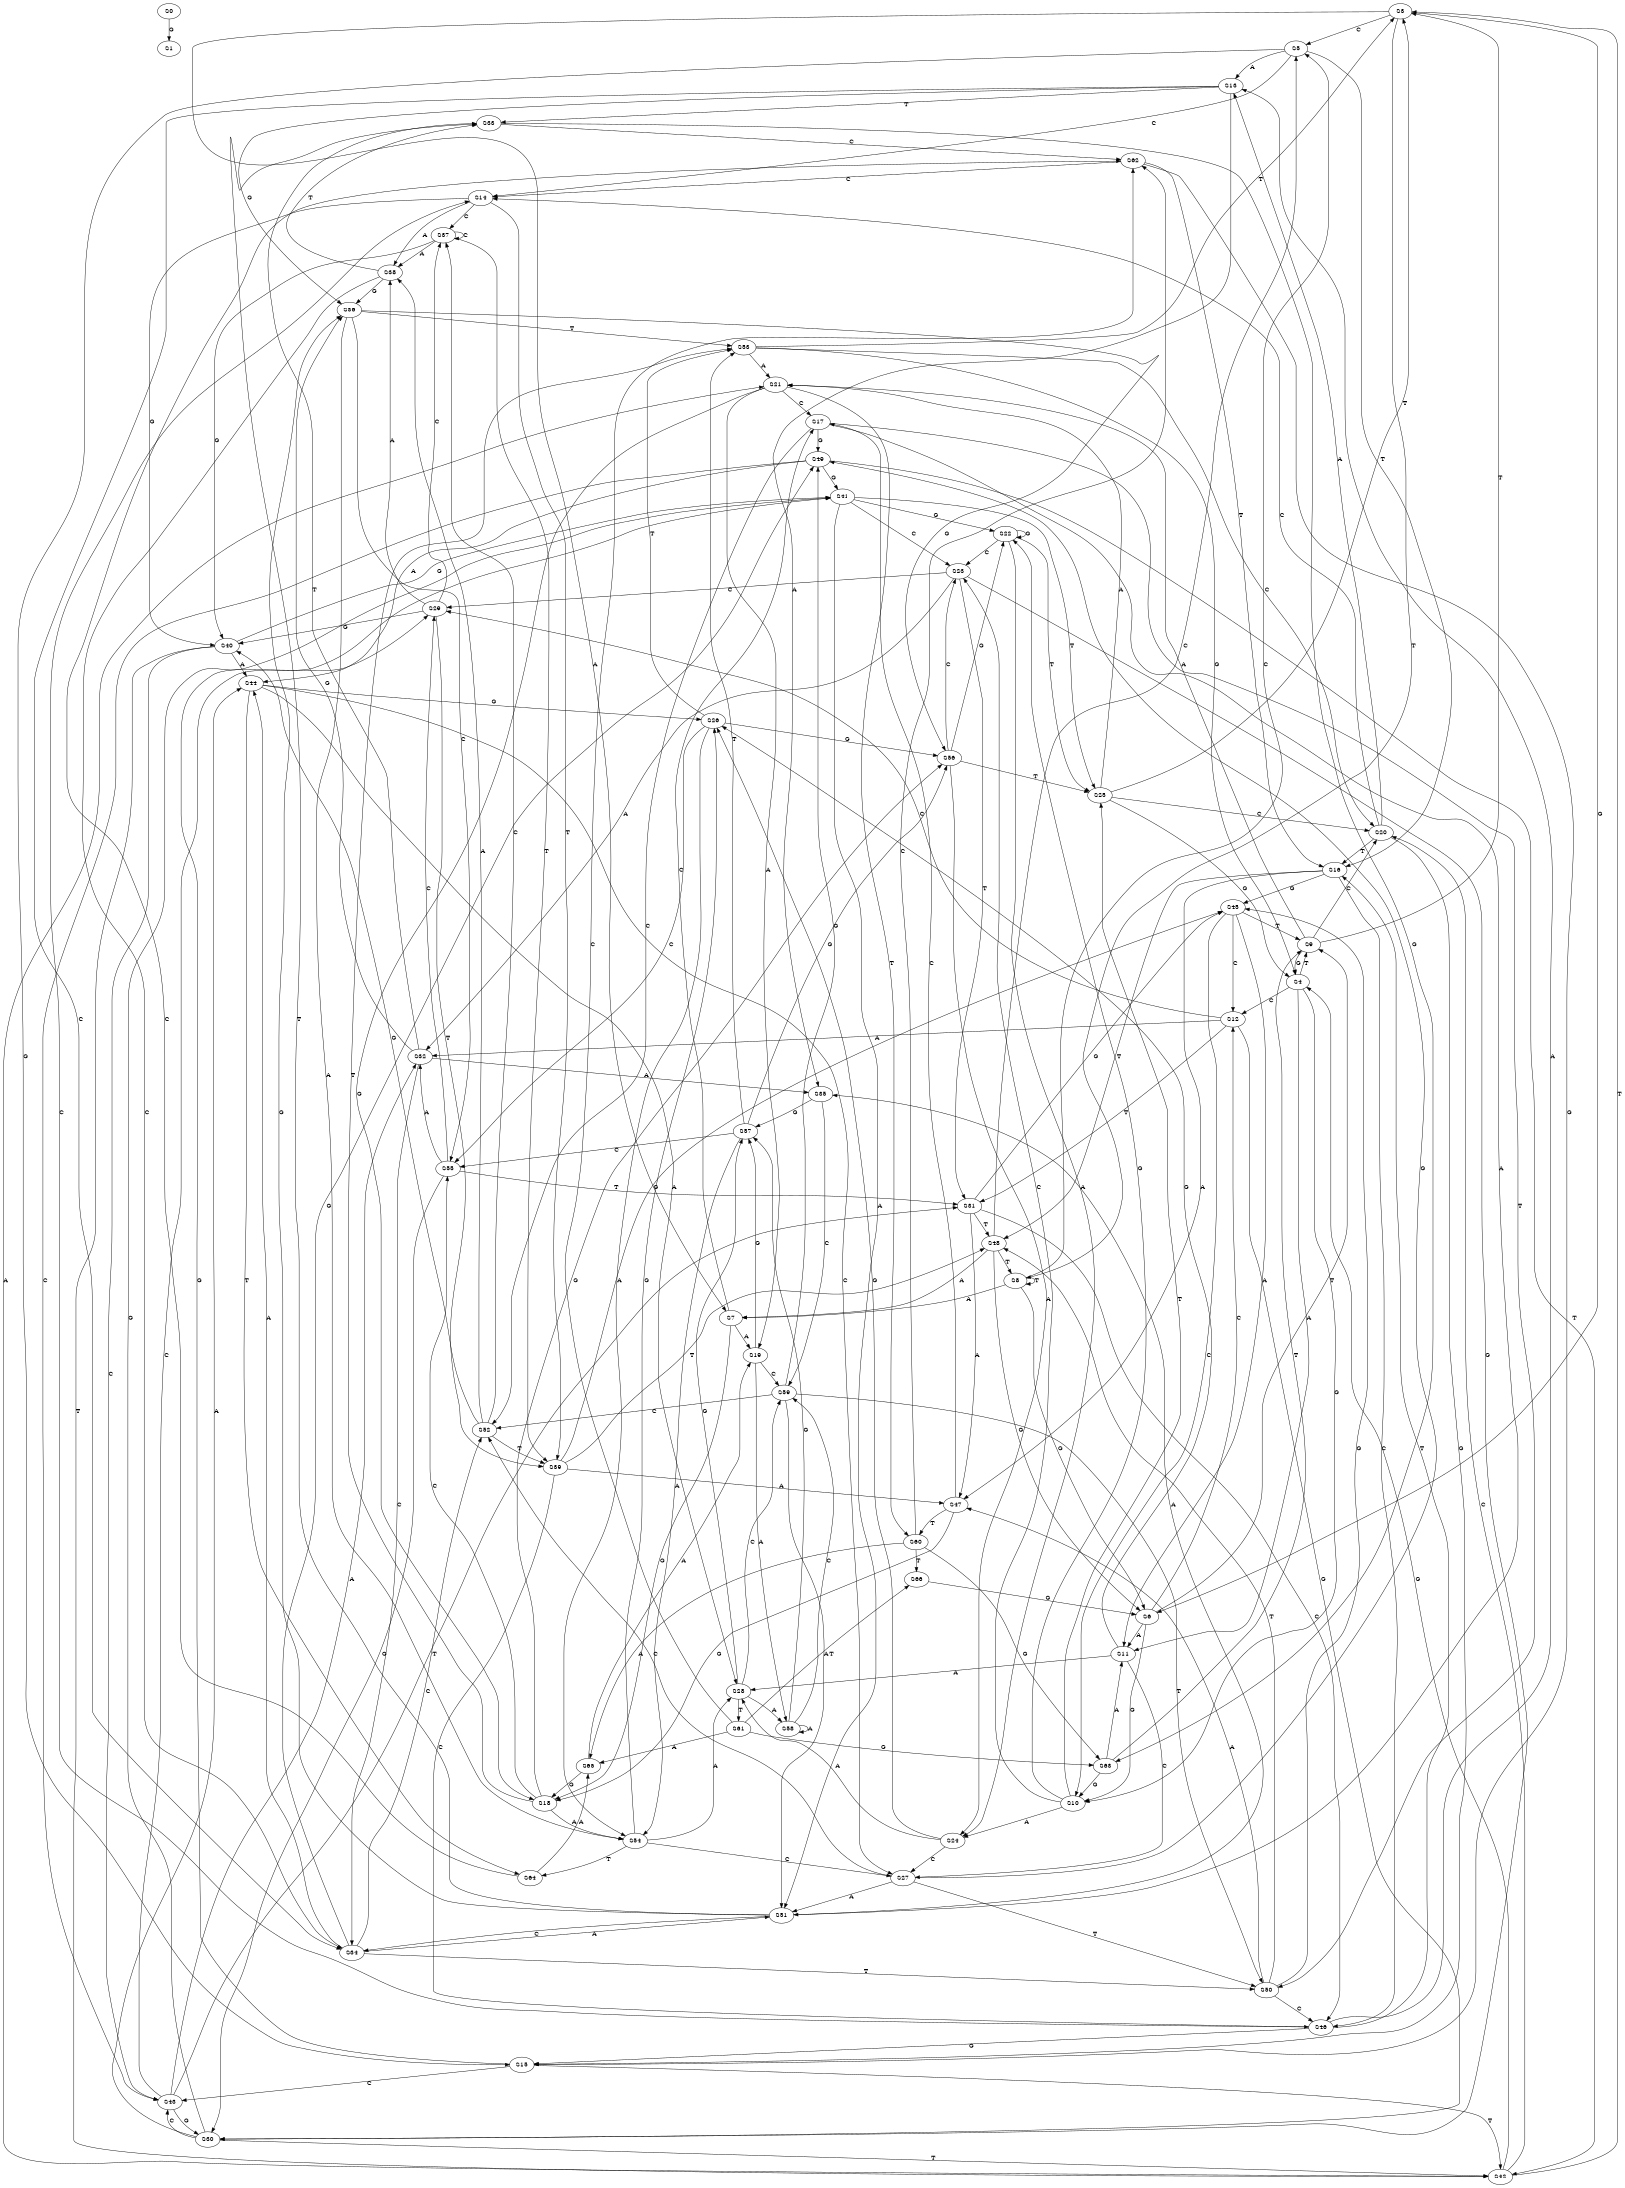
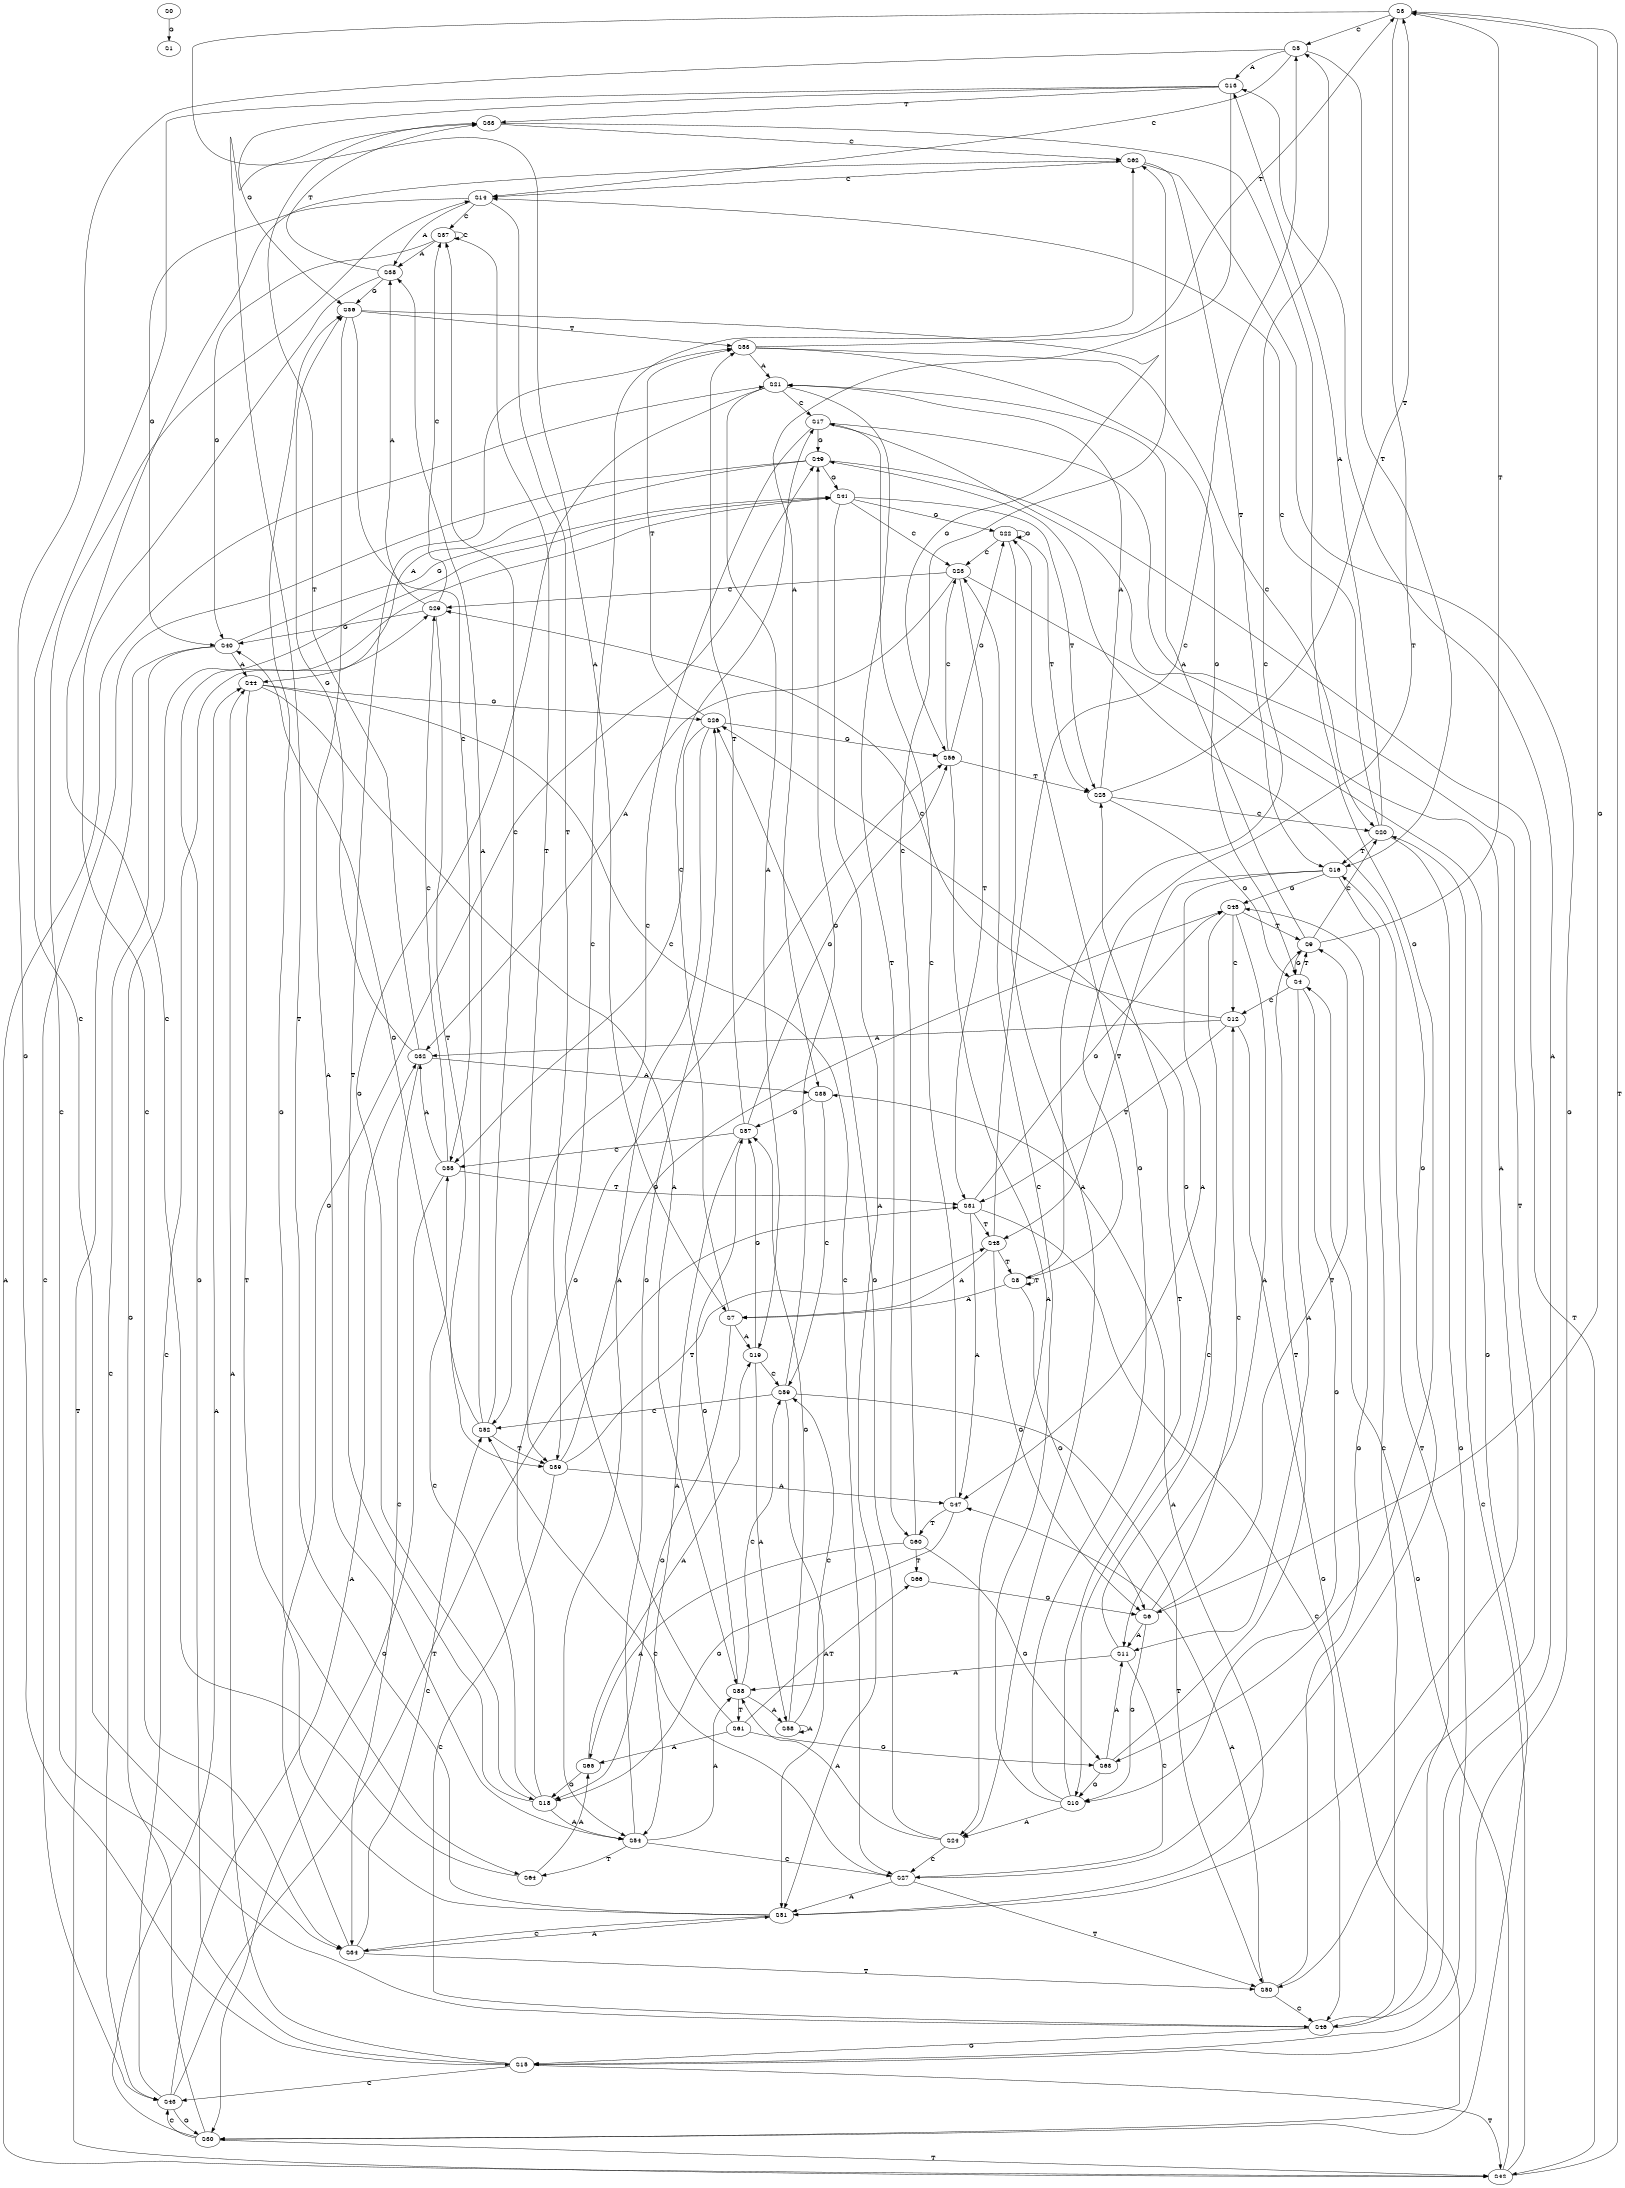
  strict digraph {
    S0
    S1
    S3
    S5
    S6
    S7
    S8
    S4
    S9
    S10
    S11
    S12
    S13
    S14
    S15
    S16
    S17
    S18
    S19
    S20
    S21
    S22
    S23
    S24
    S25
    S26
    S27
-   S28
+   S28 [label=S88]
    S29
    S30
    S31
    S32
    S33
    S34
    S35
    S36
    S37
    S38
    S39
    S40
    S41
    S42
    S43
    S44
    S45
    S46
    S47
    S48
    S49
    S50
    S51
    S52
    S53
    S54
    S55
    S56
    S57
    S58
    S59
    S60
    S61
    S62
    S63
    S64
    S65
    S66
    S0 -> S1 [label=G]
    S3 -> S5 [label=C]
    S3 -> S6 [label=G]
    S3 -> S7 [label=A]
    S3 -> S8 [label=T]
    S5 -> S13 [label=A]
    S5 -> S14 [label=C]
    S5 -> S15 [label=G]
    S5 -> S16 [label=T]
    S6 -> S9 [label=T]
    S6 -> S10 [label=G]
    S6 -> S11 [label=A]
    S6 -> S12 [label=C]
    S7 -> S17 [label=C]
    S7 -> S18 [label=G]
    S7 -> S19 [label=A]
    S8 -> S5 [label=C]
    S8 -> S6 [label=G]
    S8 -> S7 [label=A]
    S8 -> S8 [label=T]
    S4 -> S9 [label=T]
    S4 -> S10 [label=G]
    S4 -> S11 [label=A]
    S4 -> S12 [label=C]
    S9 -> S3 [label=T]
    S9 -> S4 [label=G]
    S9 -> S20 [label=C]
    S9 -> S21 [label=A]
    S10 -> S22 [label=G]
    S10 -> S23 [label=C]
    S10 -> S24 [label=A]
    S10 -> S25 [label=T]
    S11 -> S26 [label=G]
    S11 -> S27 [label=C]
    S11 -> S28 [label=A]
    S12 -> S29 [label=C]
    S12 -> S30 [label=G]
    S12 -> S31 [label=T]
    S12 -> S32 [label=A]
    S13 -> S33 [label=T]
    S13 -> S34 [label=C]
    S13 -> S35 [label=A]
    S13 -> S36 [label=G]
    S14 -> S37 [label=C]
    S14 -> S38 [label=A]
    S14 -> S39 [label=T]
    S14 -> S40 [label=G]
    S15 -> S41 [label=G]
    S15 -> S42 [label=T]
    S15 -> S43 [label=C]
-   S34 -> S44 [label=A]
+   S15 -> S44 [label=A]
    S16 -> S45 [label=G]
    S16 -> S46 [label=C]
    S16 -> S47 [label=A]
    S16 -> S48 [label=T]
    S17 -> S49 [label=G]
    S17 -> S50 [label=T]
    S17 -> S51 [label=A]
    S17 -> S52 [label=C]
    S18 -> S53 [label=T]
    S18 -> S54 [label=A]
    S18 -> S55 [label=C]
    S18 -> S56 [label=G]
    S19 -> S57 [label=G]
    S19 -> S58 [label=A]
    S19 -> S59 [label=C]
    S20 -> S13 [label=A]
    S20 -> S14 [label=C]
    S20 -> S15 [label=G]
    S20 -> S16 [label=T]
    S21 -> S17 [label=C]
    S21 -> S18 [label=G]
    S21 -> S19 [label=A]
    S21 -> S60 [label=T]
    S22 -> S22 [label=G]
    S22 -> S23 [label=C]
    S22 -> S24 [label=A]
    S22 -> S25 [label=T]
    S23 -> S29 [label=C]
    S23 -> S30 [label=G]
    S23 -> S31 [label=T]
    S23 -> S32 [label=A]
    S24 -> S26 [label=G]
    S24 -> S27 [label=C]
    S24 -> S28 [label=A]
    S25 -> S3 [label=T]
    S25 -> S4 [label=G]
    S25 -> S20 [label=C]
    S25 -> S21 [label=A]
    S26 -> S53 [label=T]
    S26 -> S54 [label=A]
    S26 -> S55 [label=C]
    S26 -> S56 [label=G]
    S27 -> S49 [label=G]
    S27 -> S50 [label=T]
    S27 -> S51 [label=A]
    S27 -> S52 [label=C]
    S28 -> S57 [label=G]
    S28 -> S58 [label=A]
    S28 -> S59 [label=C]
    S28 -> S61 [label=T]
    S29 -> S37 [label=C]
    S29 -> S38 [label=A]
    S29 -> S39 [label=T]
    S29 -> S40 [label=G]
    S30 -> S41 [label=G]
    S30 -> S42 [label=T]
    S30 -> S43 [label=C]
    S30 -> S44 [label=A]
    S31 -> S45 [label=G]
    S31 -> S46 [label=C]
    S31 -> S47 [label=A]
    S31 -> S48 [label=T]
    S32 -> S33 [label=T]
    S32 -> S34 [label=C]
    S32 -> S35 [label=A]
    S32 -> S36 [label=G]
    S33 -> S62 [label=C]
    S33 -> S63 [label=G]
    S34 -> S49 [label=G]
    S34 -> S50 [label=T]
    S34 -> S51 [label=A]
    S34 -> S52 [label=C]
    S35 -> S57 [label=G]
    S35 -> S59 [label=C]
    S36 -> S53 [label=T]
    S36 -> S54 [label=A]
    S36 -> S55 [label=C]
    S36 -> S56 [label=G]
    S37 -> S37 [label=C]
    S37 -> S38 [label=A]
    S37 -> S39 [label=T]
    S37 -> S40 [label=G]
    S38 -> S33 [label=T]
    S38 -> S34 [label=C]
    S38 -> S36 [label=G]
    S39 -> S45 [label=G]
    S39 -> S46 [label=C]
    S39 -> S47 [label=A]
    S39 -> S48 [label=T]
    S40 -> S41 [label=G]
    S40 -> S42 [label=T]
    S40 -> S43 [label=C]
    S40 -> S44 [label=A]
    S41 -> S22 [label=G]
    S41 -> S23 [label=C]
    S41 -> S25 [label=T]
    S41 -> S51 [label=A]
    S42 -> S3 [label=T]
    S42 -> S4 [label=G]
    S42 -> S20 [label=C]
    S42 -> S21 [label=A]
    S43 -> S29 [label=C]
    S43 -> S30 [label=G]
    S43 -> S31 [label=T]
    S43 -> S32 [label=A]
    S44 -> S26 [label=G]
    S44 -> S27 [label=C]
    S44 -> S28 [label=A]
    S44 -> S64 [label=T]
    S45 -> S9 [label=T]
    S45 -> S10 [label=C]
    S45 -> S11 [label=A]
    S45 -> S12 [label=C]
    S46 -> S13 [label=A]
    S46 -> S14 [label=C]
    S46 -> S15 [label=G]
    S46 -> S16 [label=T]
    S47 -> S17 [label=C]
    S47 -> S18 [label=G]
    S47 -> S60 [label=T]
    S48 -> S5 [label=C]
    S48 -> S6 [label=G]
    S48 -> S7 [label=A]
    S48 -> S8 [label=T]
    S49 -> S41 [label=G]
    S49 -> S42 [label=T]
    S49 -> S43 [label=C]
    S49 -> S44 [label=A]
    S50 -> S45 [label=G]
    S50 -> S46 [label=C]
    S50 -> S47 [label=A]
-   S50 -> S48 [label=T]
    S51 -> S33 [label=T]
    S51 -> S34 [label=C]
    S51 -> S35 [label=A]
    S51 -> S36 [label=G]
    S52 -> S37 [label=C]
    S52 -> S38 [label=A]
    S52 -> S39 [label=T]
    S52 -> S40 [label=G]
    S53 -> S3 [label=T]
    S53 -> S4 [label=G]
    S53 -> S20 [label=C]
    S53 -> S21 [label=A]
    S54 -> S26 [label=G]
    S54 -> S27 [label=C]
    S54 -> S28 [label=A]
    S54 -> S64 [label=T]
    S55 -> S29 [label=C]
    S55 -> S30 [label=G]
    S55 -> S31 [label=T]
    S55 -> S32 [label=A]
    S56 -> S22 [label=G]
    S56 -> S23 [label=C]
    S56 -> S24 [label=A]
    S56 -> S25 [label=T]
    S57 -> S53 [label=T]
    S57 -> S54 [label=A]
    S57 -> S55 [label=C]
    S57 -> S56 [label=G]
    S58 -> S57 [label=G]
    S58 -> S58 [label=A]
    S58 -> S59 [label=C]
    S59 -> S49 [label=G]
    S59 -> S50 [label=T]
    S59 -> S51 [label=A]
    S59 -> S52 [label=C]
    S60 -> S62 [label=C]
    S60 -> S63 [label=G]
    S60 -> S65 [label=A]
    S60 -> S66 [label=T]
    S61 -> S62 [label=C]
    S61 -> S63 [label=G]
    S61 -> S65 [label=A]
    S61 -> S66 [label=T]
    S62 -> S14 [label=C]
    S62 -> S15 [label=G]
    S62 -> S16 [label=T]
    S63 -> S9 [label=T]
    S63 -> S10 [label=G]
    S63 -> S11 [label=A]
    S64 -> S62 [label=C]
    S64 -> S65 [label=A]
    S65 -> S18 [label=G]
    S65 -> S19 [label=A]
    S66 -> S6 [label=G]
  }
